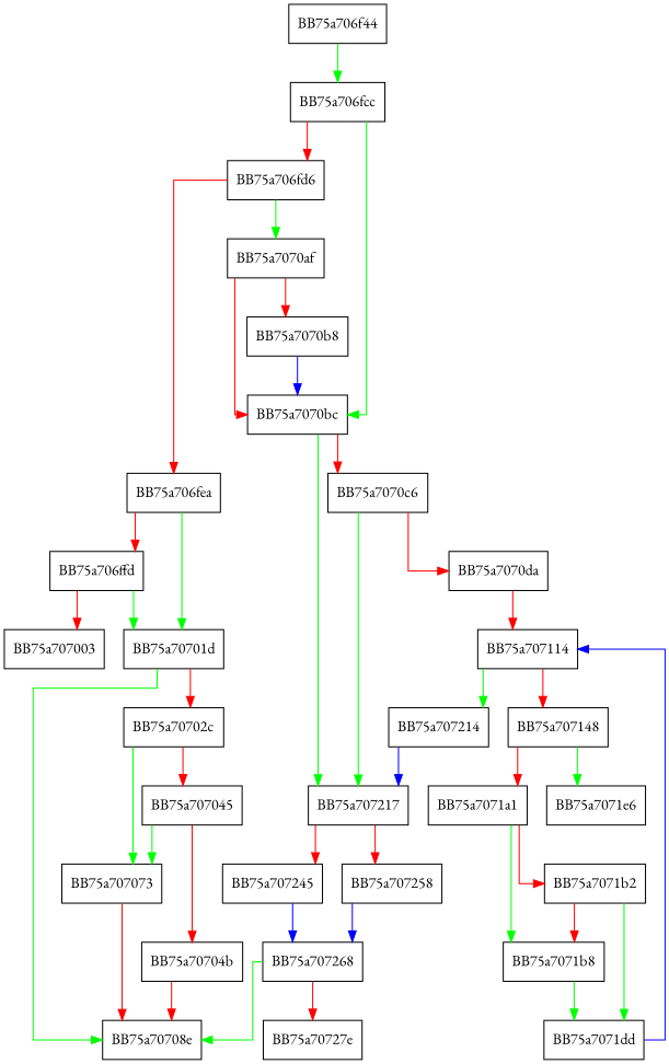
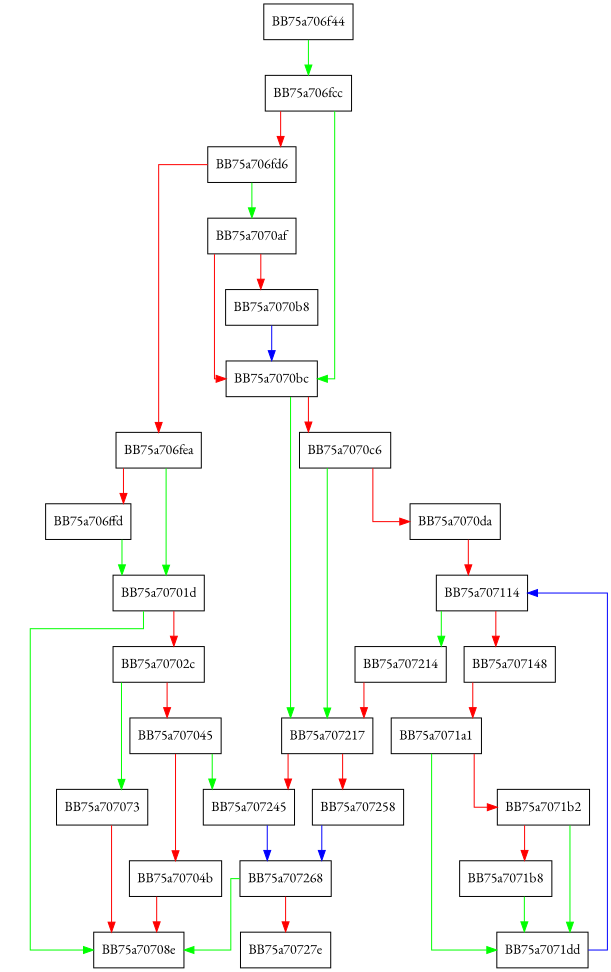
  digraph {
    fontname="EB Garamond"
    splines=ortho
    node [fontname="EB Garamond" shape=box]
    edge [color=red fontname="EB Garamond"]
    BB75a706f44
    BB75a706fcc
    BB75a7070bc
    BB75a706fd6
    BB75a707217
    BB75a7070c6
    BB75a7070af
    BB75a706fea
    BB75a707258
    BB75a707245
    BB75a7070da
    BB75a7070b8
    BB75a70701d
    BB75a706ffd
    BB75a70708e
    BB75a70702c
-   BB75a707003
    BB75a707073
    BB75a707045
    BB75a70704b
    BB75a707268
    BB75a707114
    BB75a707214
    BB75a707148
-   BB75a7071e6
    BB75a7071a1
    BB75a7071dd
    BB75a7071b2
    BB75a7071b8
    BB75a70727e
    BB75a706f44 -> BB75a706fcc [color=green]
    BB75a706fcc -> BB75a7070bc [color=green]
    BB75a706fcc -> BB75a706fd6
    BB75a7070bc -> BB75a707217 [color=green]
    BB75a7070bc -> BB75a7070c6
    BB75a706fd6 -> BB75a7070af [color=green]
    BB75a706fd6 -> BB75a706fea
    BB75a707217 -> BB75a707258
    BB75a707217 -> BB75a707245
    BB75a7070c6 -> BB75a707217 [color=green]
    BB75a7070c6 -> BB75a7070da
    BB75a7070af -> BB75a7070bc
    BB75a7070af -> BB75a7070b8
    BB75a706fea -> BB75a70701d [color=green]
    BB75a706fea -> BB75a706ffd
    BB75a707258 -> BB75a707268 [color=blue]
    BB75a707245 -> BB75a707268 [color=blue]
    BB75a7070da -> BB75a707114
    BB75a7070b8 -> BB75a7070bc [color=blue]
    BB75a70701d -> BB75a70708e [color=green]
    BB75a70701d -> BB75a70702c
    BB75a706ffd -> BB75a70701d [color=green]
-   BB75a706ffd -> BB75a707003
    BB75a70702c -> BB75a707073 [color=green]
    BB75a70702c -> BB75a707045
    BB75a707073 -> BB75a70708e
-   BB75a707045 -> BB75a707073 [color=green]
+   BB75a707045 -> BB75a707245 [color=green]
    BB75a707045 -> BB75a70704b
    BB75a70704b -> BB75a70708e
    BB75a707268 -> BB75a70708e [color=green]
    BB75a707268 -> BB75a70727e
    BB75a707114 -> BB75a707214 [color=green]
    BB75a707114 -> BB75a707148
-   BB75a707214 -> BB75a707217 [color=blue]
-   BB75a707148 -> BB75a7071e6 [color=green]
+   BB75a707214 -> BB75a707217
    BB75a707148 -> BB75a7071a1
-   BB75a7071a1 -> BB75a7071b8 [color=green]
+   BB75a7071a1 -> BB75a7071dd [color=green]
    BB75a7071a1 -> BB75a7071b2
    BB75a7071dd -> BB75a707114 [color=blue]
    BB75a7071b2 -> BB75a7071dd [color=green]
    BB75a7071b2 -> BB75a7071b8
    BB75a7071b8 -> BB75a7071dd [color=green]
  }
